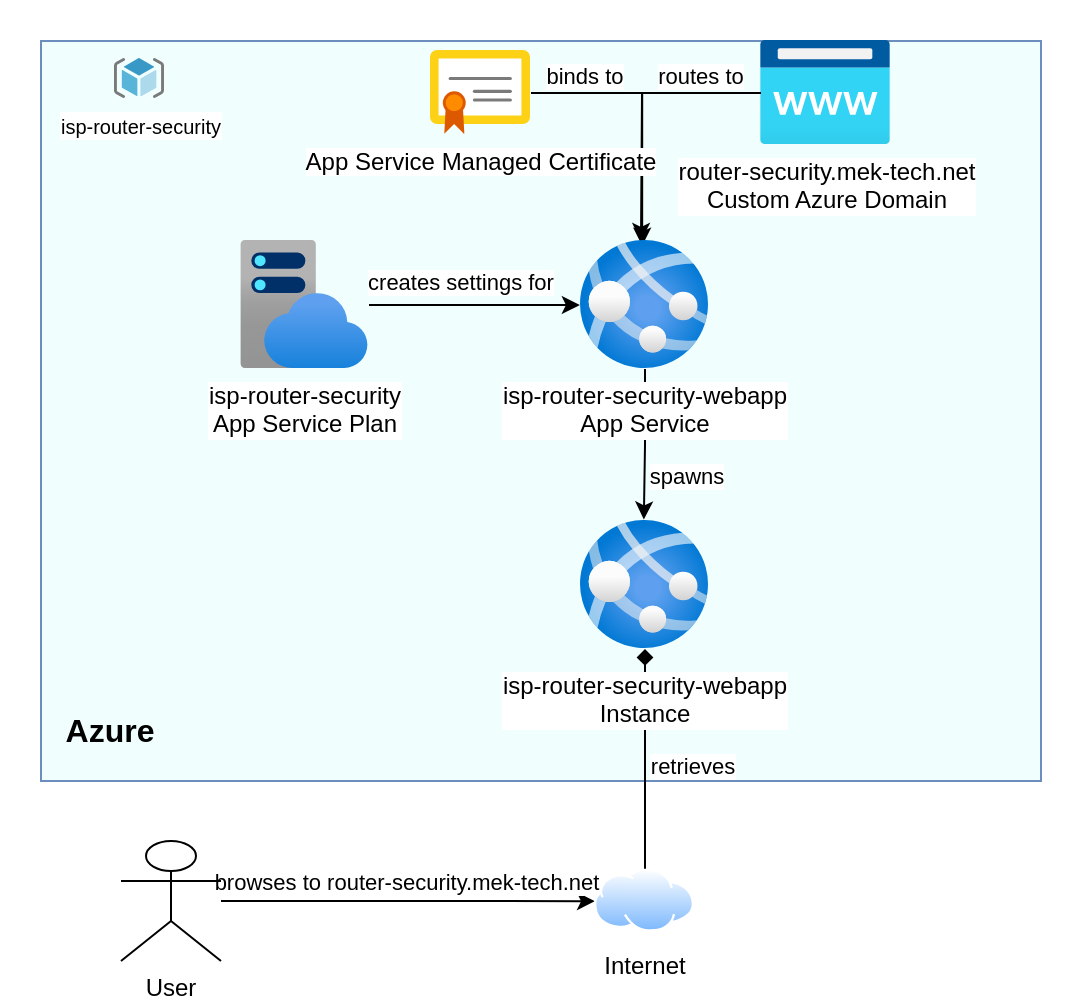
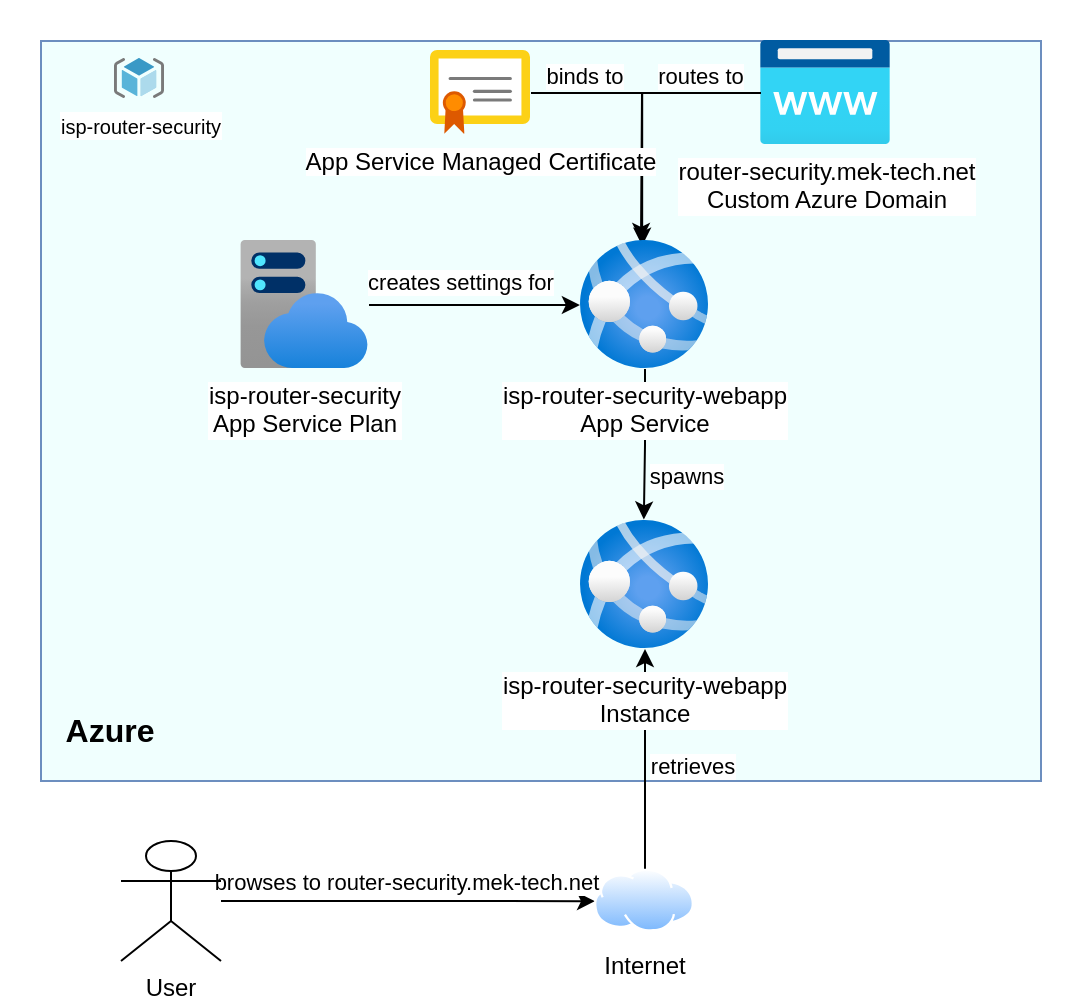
  <mxCell id="0" />
  <mxCell id="1" parent="0" />
  <mxCell id="2" value="" style="rounded=0;fillColor=#F0FFFE;strokeColor=#6c8ebf;labelPosition=left;verticalLabelPosition=top;align=right;verticalAlign=bottom;html=1;whiteSpace=wrap;spacingLeft=0;spacingRight=-2;" vertex="1" parent="1"><mxGeometry x="20" y="20" width="500" height="370" as="geometry" /></mxCell>
  <mxCell id="3" value="&lt;div&gt;router-security.mek-tech.net&lt;/div&gt;Custom Azure Domain" style="image;aspect=fixed;html=1;points=[];align=center;fontSize=12;image=img/lib/azure2/app_services/App_Service_Domains.svg;" vertex="1" parent="1"><mxGeometry x="380" y="20" width="65" height="52" as="geometry" /></mxCell>
  <mxCell id="4" style="edgeStyle=orthogonalEdgeStyle;rounded=0;orthogonalLoop=1;jettySize=auto;html=1;entryX=0.478;entryY=0.037;entryDx=0;entryDy=0;entryPerimeter=0;" edge="1" parent="1" source="3" target="23"><mxGeometry relative="1" as="geometry" /></mxCell>
  <mxCell id="5" value="routes to" style="edgeLabel;html=1;align=center;verticalAlign=middle;resizable=0;points=[];" vertex="1" connectable="0" parent="4"><mxGeometry x="-0.501" y="-3" relative="1" as="geometry"><mxPoint x="3" y="-6" as="offset" /></mxGeometry></mxCell>
  <mxCell id="6" style="edgeStyle=orthogonalEdgeStyle;rounded=0;orthogonalLoop=1;jettySize=auto;html=1;entryX=0.491;entryY=-0.012;entryDx=0;entryDy=0;entryPerimeter=0;" edge="1" parent="1" source="23" target="22"><mxGeometry relative="1" as="geometry" /></mxCell>
  <mxCell id="7" value="spawns" style="edgeLabel;html=1;align=center;verticalAlign=middle;resizable=0;points=[];" vertex="1" connectable="0" parent="6"><mxGeometry x="0.207" y="2" relative="1" as="geometry"><mxPoint x="19" y="8" as="offset" /></mxGeometry></mxCell>
  <mxCell id="8" value="isp-router-security&lt;div&gt;App Service Plan&lt;/div&gt;" style="image;aspect=fixed;html=1;points=[];align=center;fontSize=12;image=img/lib/azure2/app_services/App_Service_Plans.svg;" vertex="1" parent="1"><mxGeometry x="120" y="120" width="64" height="64" as="geometry" /></mxCell>
  <mxCell id="9" style="edgeStyle=orthogonalEdgeStyle;rounded=0;orthogonalLoop=1;jettySize=auto;html=1;entryX=-0.009;entryY=0.5;entryDx=0;entryDy=0;entryPerimeter=0;" edge="1" parent="1" source="8" target="23"><mxGeometry relative="1" as="geometry" /></mxCell>
  <mxCell id="10" value="creates settings for" style="edgeLabel;html=1;align=center;verticalAlign=middle;resizable=0;points=[];" vertex="1" connectable="0" parent="9"><mxGeometry x="-0.29" y="3" relative="1" as="geometry"><mxPoint x="8" y="-9" as="offset" /></mxGeometry></mxCell>
  <mxCell id="11" value="&lt;div&gt;&lt;font style=&quot;font-size: 10px;&quot;&gt;isp-router-security&lt;/font&gt;&lt;/div&gt;" style="image;sketch=0;aspect=fixed;html=1;points=[];align=center;fontSize=12;image=img/lib/mscae/ResourceGroup.svg;" vertex="1" parent="1"><mxGeometry x="57" y="29" width="25" height="20" as="geometry" /></mxCell>
  <mxCell id="12" style="edgeStyle=orthogonalEdgeStyle;rounded=0;orthogonalLoop=1;jettySize=auto;html=1;" edge="1" parent="1" source="14"><mxGeometry relative="1" as="geometry"><mxPoint x="320" y="120" as="targetPoint" /></mxGeometry></mxCell>
  <mxCell id="13" value="binds to" style="edgeLabel;html=1;align=center;verticalAlign=middle;resizable=0;points=[];" vertex="1" connectable="0" parent="12"><mxGeometry x="-0.656" y="4" relative="1" as="geometry"><mxPoint x="4" y="-5" as="offset" /></mxGeometry></mxCell>
  <mxCell id="14" value="App Service Managed Certificate" style="image;sketch=0;aspect=fixed;html=1;points=[];align=center;fontSize=12;image=img/lib/mscae/Certificate.svg;" vertex="1" parent="1"><mxGeometry x="215" y="25" width="50" height="42" as="geometry" /></mxCell>
  <mxCell id="15" value="&lt;font style=&quot;font-size: 16px;&quot;&gt;&lt;b&gt;Azure&lt;/b&gt;&lt;/font&gt;" style="text;html=1;align=center;verticalAlign=middle;whiteSpace=wrap;rounded=0;" vertex="1" parent="1"><mxGeometry x="25" y="350" width="60" height="30" as="geometry" /></mxCell>
  <mxCell id="16" style="edgeStyle=orthogonalEdgeStyle;rounded=0;orthogonalLoop=1;jettySize=auto;html=1;" edge="1" parent="1" source="18" target="21"><mxGeometry relative="1" as="geometry" /></mxCell>
  <mxCell id="17" value="browses to router-security.mek-tech.net" style="edgeLabel;html=1;align=center;verticalAlign=middle;resizable=0;points=[];" vertex="1" connectable="0" parent="16"><mxGeometry x="-0.131" y="3" relative="1" as="geometry"><mxPoint x="11" y="-7" as="offset" /></mxGeometry></mxCell>
  <mxCell id="18" value="User" style="shape=umlActor;verticalLabelPosition=bottom;verticalAlign=top;html=1;outlineConnect=0;" vertex="1" parent="1"><mxGeometry x="60" y="420" width="50" height="60" as="geometry" /></mxCell>
- <mxCell id="19" style="edgeStyle=orthogonalEdgeStyle;rounded=0;orthogonalLoop=1;jettySize=auto;html=1;endArrow=diamond;" edge="1" parent="1" source="21" target="22"><mxGeometry relative="1" as="geometry" /></mxCell>
+ <mxCell id="19" style="edgeStyle=orthogonalEdgeStyle;rounded=0;orthogonalLoop=1;jettySize=auto;html=1;" edge="1" parent="1" source="21" target="22"><mxGeometry relative="1" as="geometry" /></mxCell>
  <mxCell id="20" value="retrieves" style="edgeLabel;html=1;align=center;verticalAlign=middle;resizable=0;points=[];" vertex="1" connectable="0" parent="19"><mxGeometry x="0.18" y="-1" relative="1" as="geometry"><mxPoint x="22" y="13" as="offset" /></mxGeometry></mxCell>
  <mxCell id="21" value="Internet" style="image;aspect=fixed;perimeter=ellipsePerimeter;html=1;align=center;shadow=0;dashed=0;spacingTop=3;image=img/lib/active_directory/internet_cloud.svg;" vertex="1" parent="1"><mxGeometry x="297" y="434.25" width="50" height="31.5" as="geometry" /></mxCell>
  <mxCell id="22" value="&lt;div&gt;isp-router-security-webapp&lt;div&gt;Instance&lt;/div&gt;&lt;/div&gt;" style="image;aspect=fixed;html=1;points=[];align=center;fontSize=12;image=img/lib/azure2/app_services/App_Services.svg;spacingTop=5;" vertex="1" parent="1"><mxGeometry x="290" y="260" width="64" height="64" as="geometry" /></mxCell>
  <mxCell id="23" value="isp-router-security-webapp&lt;div&gt;&lt;div&gt;App Service&lt;/div&gt;&lt;/div&gt;" style="image;aspect=fixed;html=1;points=[];align=center;fontSize=12;image=img/lib/azure2/app_services/App_Services.svg;" vertex="1" parent="1"><mxGeometry x="290" y="120" width="64" height="64" as="geometry" /></mxCell>
